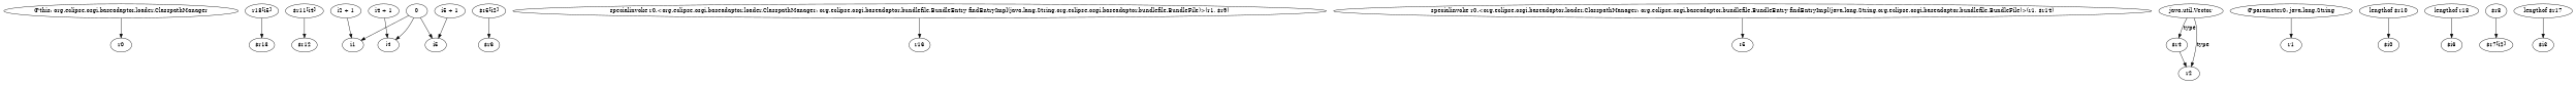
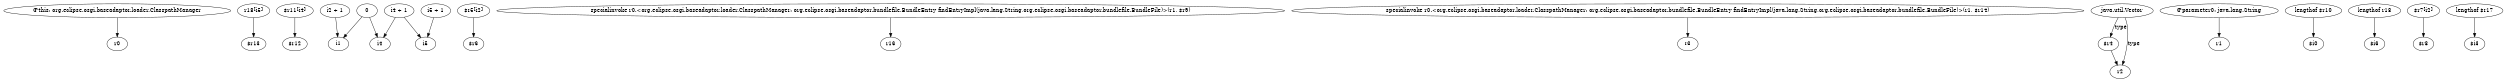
  digraph {
    n1 [label="@this: org.eclipse.osgi.baseadaptor.loader.ClasspathManager"]
    n2 [label=r0]
    n3 [label="r18[i5]"]
    n4 [label="$r13"]
    n5 [label="$r11[i4]"]
    n6 [label="$r12"]
    n7 [label=0]
    n8 [label=i1]
    n9 [label=i5]
    n10 [label=i4]
    n11 [label="$r5[i2]"]
    n12 [label="$r6"]
    n13 [label="specialinvoke r0.<org.eclipse.osgi.baseadaptor.loader.ClasspathManager: org.eclipse.osgi.baseadaptor.bundlefile.BundleEntry findEntryImpl(java.lang.String,org.eclipse.osgi.baseadaptor.bundlefile.BundleFile)>(r1, $r9)"]
    n14 [label=r16]
    n15 [label="specialinvoke r0.<org.eclipse.osgi.baseadaptor.loader.ClasspathManager: org.eclipse.osgi.baseadaptor.bundlefile.BundleEntry findEntryImpl(java.lang.String,org.eclipse.osgi.baseadaptor.bundlefile.BundleFile)>(r1, $r14)"]
-   n16 [label=r5]
+   n16 [label=r3]
    n17 [label="$r4"]
    n18 [label=r2]
    n19 [label="i5 + 1"]
    n20 [label="java.util.Vector"]
    n21 [label="i4 + 1"]
    n22 [label="@parameter0: java.lang.String"]
    n23 [label=r1]
    n24 [label="lengthof $r10"]
    n25 [label="$i0"]
    n26 [label="lengthof r18"]
    n27 [label="$i6"]
    n28 [label="$r7[i2]"]
    n29 [label="$r8"]
    n30 [label="lengthof $r17"]
    n31 [label="$i3"]
    n32 [label="i2 + 1"]
    n1 -> n2
    n3 -> n4
    n5 -> n6
    n7 -> n8
-   n7 -> n9
+   n21 -> n9
    n7 -> n10
    n11 -> n12
    n13 -> n14
    n15 -> n16
    n17 -> n18
    n19 -> n9
    n20 -> n17 [label=type]
    n20 -> n18 [label=type]
    n21 -> n10
    n22 -> n23
    n24 -> n25
    n26 -> n27
-   n29 -> n28
+   n28 -> n29
    n30 -> n31
    n32 -> n8
  }
